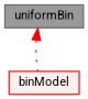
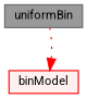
  digraph {
    fontname=Roboto
    node [fontname=Roboto fontsize=10 shape=box style=filled]
    n1 [color=gray40 fillcolor=grey60 fontcolor=black height=0.2 label=uniformBin width=0.4]
    n2 [color=red fillcolor="#FFF0F0" height=0.2 label=binModel width=0.4]
-   n1 -> n2 [color=red dir=back fontname=Roboto fontsize=10 labelfontname=Helvetica labelfontsize=10 style=dotted]
+   n2 -> n1 [color=red dir=back fontname=Roboto fontsize=10 labelfontname=Helvetica labelfontsize=10 style=dotted]
  }
